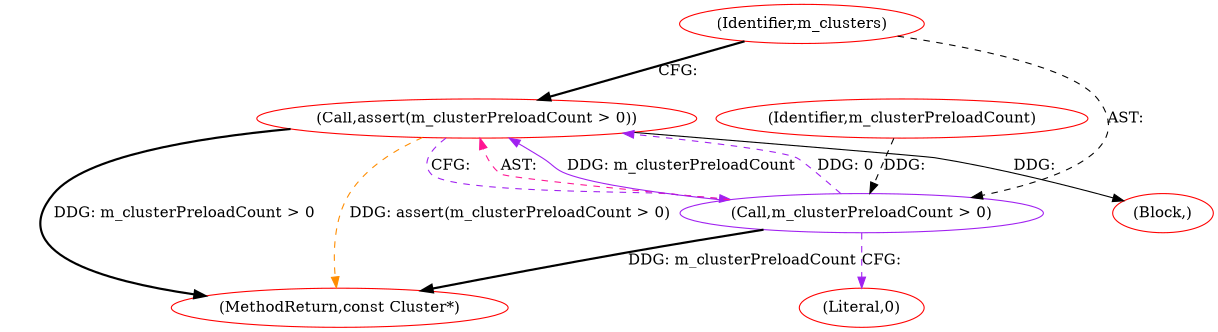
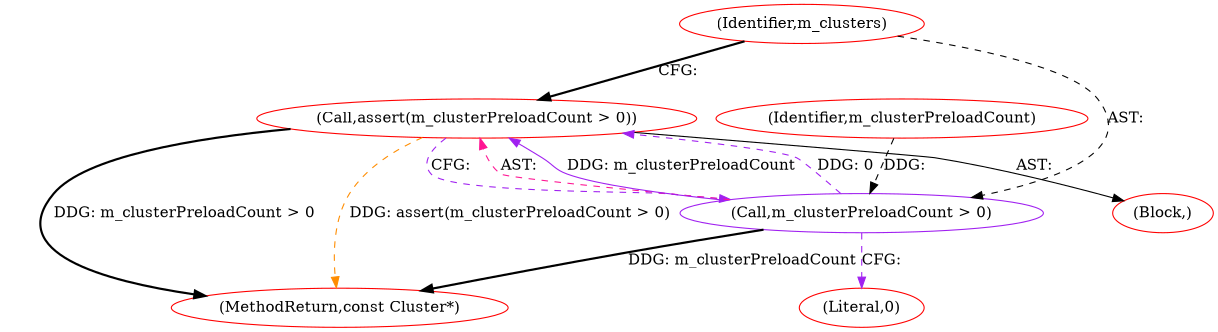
  digraph {
    node [color=red]
    edge [color=black style=dashed]
    n1 [label="(Call,assert(m_clusterPreloadCount > 0))"]
    n2 [color=purple label="(Call,m_clusterPreloadCount > 0)"]
    n3 [label="(Block,)"]
    n4 [label="(MethodReturn,const Cluster*)"]
    n5 [label="(Literal,0)"]
    n6 [label="(Identifier,m_clusterPreloadCount)"]
    n7 [label="(Identifier,m_clusters)"]
    n1 -> n2 [color=purple label="CFG: "]
-   n1 -> n3 [label="DDG: " style=solid]
+   n1 -> n3 [label="AST: " style=solid]
    n1 -> n4 [label="DDG: m_clusterPreloadCount > 0" style=bold]
    n1 -> n4 [color=darkorange label="DDG: assert(m_clusterPreloadCount > 0)"]
    n2 -> n1 [color=deeppink label="AST: "]
    n2 -> n1 [color=purple label="DDG: m_clusterPreloadCount" style=solid]
    n2 -> n1 [color=purple label="DDG: 0"]
    n2 -> n4 [label="DDG: m_clusterPreloadCount" style=bold]
    n2 -> n5 [color=purple label="CFG: "]
    n6 -> n2 [label="DDG: "]
    n7 -> n1 [label="CFG: " style=bold]
    n7 -> n2 [label="AST: "]
  }
